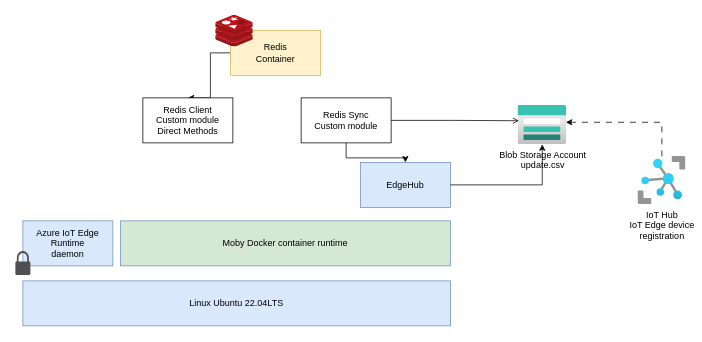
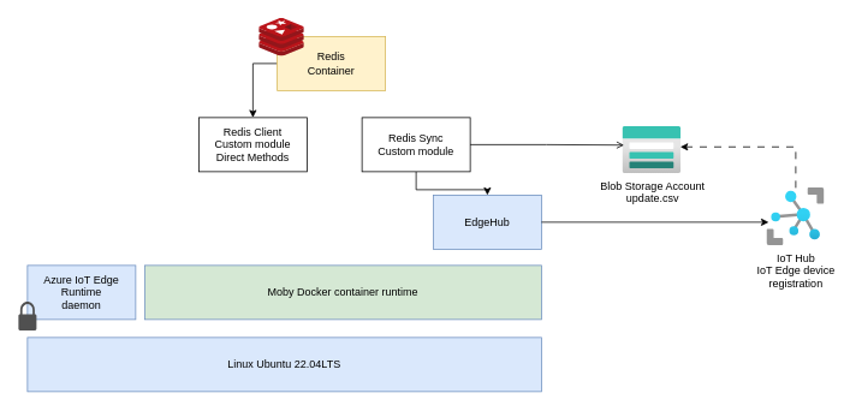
  <mxCell id="0" />
  <mxCell id="1" parent="0" />
  <mxCell id="2" value="Linux Ubuntu 22.04LTS" style="rounded=0;whiteSpace=wrap;html=1;fillColor=#dae8fc;strokeColor=#6c8ebf;" vertex="1" parent="1"><mxGeometry x="30" y="374" width="570" height="60" as="geometry" /></mxCell>
  <mxCell id="3" value="Moby Docker container runtime" style="rounded=0;whiteSpace=wrap;html=1;fillColor=#d5e8d4;strokeColor=#6c8ebf;" vertex="1" parent="1"><mxGeometry x="160" y="294" width="440" height="60" as="geometry" /></mxCell>
  <mxCell id="4" value="Azure IoT Edge Runtime&lt;div&gt;daemon&lt;/div&gt;" style="rounded=0;whiteSpace=wrap;html=1;fillColor=#dae8fc;strokeColor=#6c8ebf;" vertex="1" parent="1"><mxGeometry x="30" y="294" width="120" height="60" as="geometry" /></mxCell>
  <mxCell id="5" value="" style="sketch=0;pointerEvents=1;shadow=0;dashed=0;html=1;strokeColor=none;fillColor=#505050;labelPosition=center;verticalLabelPosition=bottom;verticalAlign=top;outlineConnect=0;align=center;shape=mxgraph.office.security.lock_protected;" vertex="1" parent="1"><mxGeometry x="20" y="334" width="20" height="32" as="geometry" /></mxCell>
  <mxCell id="6" value="EdgeHub" style="rounded=0;whiteSpace=wrap;html=1;fillColor=#dae8fc;strokeColor=#6c8ebf;" vertex="1" parent="1"><mxGeometry x="480" y="216" width="120" height="60" as="geometry" /></mxCell>
  <mxCell id="7" style="edgeStyle=orthogonalEdgeStyle;rounded=0;orthogonalLoop=1;jettySize=auto;html=1;entryX=0.5;entryY=0;entryDx=0;entryDy=0;" edge="1" parent="1" source="8" target="9"><mxGeometry relative="1" as="geometry"><Array as="points"><mxPoint x="280" y="70" /></Array></mxGeometry></mxCell>
  <mxCell id="8" value="Redis&lt;div&gt;Container&lt;/div&gt;" style="rounded=0;whiteSpace=wrap;html=1;fillColor=#fff2cc;strokeColor=#d6b656;" vertex="1" parent="1"><mxGeometry x="307" y="40" width="120" height="60" as="geometry" /></mxCell>
- <mxCell id="9" value="Redis Client&lt;div&gt;Custom module&lt;/div&gt;&lt;div&gt;Direct Methods&lt;/div&gt;" style="rounded=0;whiteSpace=wrap;html=1;" vertex="1" parent="1"><mxGeometry x="190" y="130" width="120" height="60" as="geometry" /></mxCell>
+ <mxCell id="9" value="Redis Client&lt;div&gt;Custom module&lt;/div&gt;&lt;div&gt;Direct Methods&lt;/div&gt;" style="rounded=0;whiteSpace=wrap;html=1;" vertex="1" parent="1"><mxGeometry x="220" y="130" width="120" height="60" as="geometry" /></mxCell>
  <mxCell id="10" style="edgeStyle=orthogonalEdgeStyle;rounded=0;orthogonalLoop=1;jettySize=auto;html=1;" edge="1" parent="1" source="11" target="6"><mxGeometry relative="1" as="geometry" /></mxCell>
  <mxCell id="11" value="Redis Sync&lt;div&gt;Custom module&lt;/div&gt;" style="rounded=0;whiteSpace=wrap;html=1;" vertex="1" parent="1"><mxGeometry x="401" y="130" width="120" height="60" as="geometry" /></mxCell>
  <mxCell id="12" value="" style="image;sketch=0;aspect=fixed;html=1;points=[];align=center;fontSize=12;image=img/lib/mscae/Cache_Redis_Product.svg;" vertex="1" parent="1"><mxGeometry x="287" y="20" width="50" height="42" as="geometry" /></mxCell>
  <mxCell id="13" value="Blob Storage Account&lt;div&gt;update.csv&lt;/div&gt;" style="image;aspect=fixed;html=1;points=[];align=center;fontSize=12;image=img/lib/azure2/storage/Storage_Accounts.svg;" vertex="1" parent="1"><mxGeometry x="690" y="140" width="65" height="52" as="geometry" /></mxCell>
  <mxCell id="14" value="IoT Hub&lt;div&gt;IoT Edge device&lt;/div&gt;&lt;div&gt;registration&lt;/div&gt;" style="image;aspect=fixed;html=1;points=[];align=center;fontSize=12;image=img/lib/azure2/iot/IoT_Hub.svg;" vertex="1" parent="1"><mxGeometry x="850" y="208" width="64" height="64" as="geometry" /></mxCell>
- <mxCell id="15" style="edgeStyle=orthogonalEdgeStyle;rounded=0;orthogonalLoop=1;jettySize=auto;html=1;" edge="1" parent="1" source="6" target="13"><mxGeometry relative="1" as="geometry" /></mxCell>
+ <mxCell id="15" style="edgeStyle=orthogonalEdgeStyle;rounded=0;orthogonalLoop=1;jettySize=auto;html=1;entryX=0.031;entryY=0.594;entryDx=0;entryDy=0;entryPerimeter=0;" edge="1" parent="1" source="6" target="14"><mxGeometry relative="1" as="geometry" /></mxCell>
  <mxCell id="16" style="edgeStyle=orthogonalEdgeStyle;rounded=0;orthogonalLoop=1;jettySize=auto;html=1;entryX=0.023;entryY=0.394;entryDx=0;entryDy=0;entryPerimeter=0;endArrow=open;" edge="1" parent="1" source="11" target="13"><mxGeometry relative="1" as="geometry" /></mxCell>
  <mxCell id="17" style="edgeStyle=orthogonalEdgeStyle;rounded=0;orthogonalLoop=1;jettySize=auto;html=1;entryX=0.985;entryY=0.433;entryDx=0;entryDy=0;entryPerimeter=0;dashed=1;dashPattern=8 8;" edge="1" parent="1" source="14" target="13"><mxGeometry relative="1" as="geometry"><Array as="points"><mxPoint x="882" y="163" /></Array></mxGeometry></mxCell>
